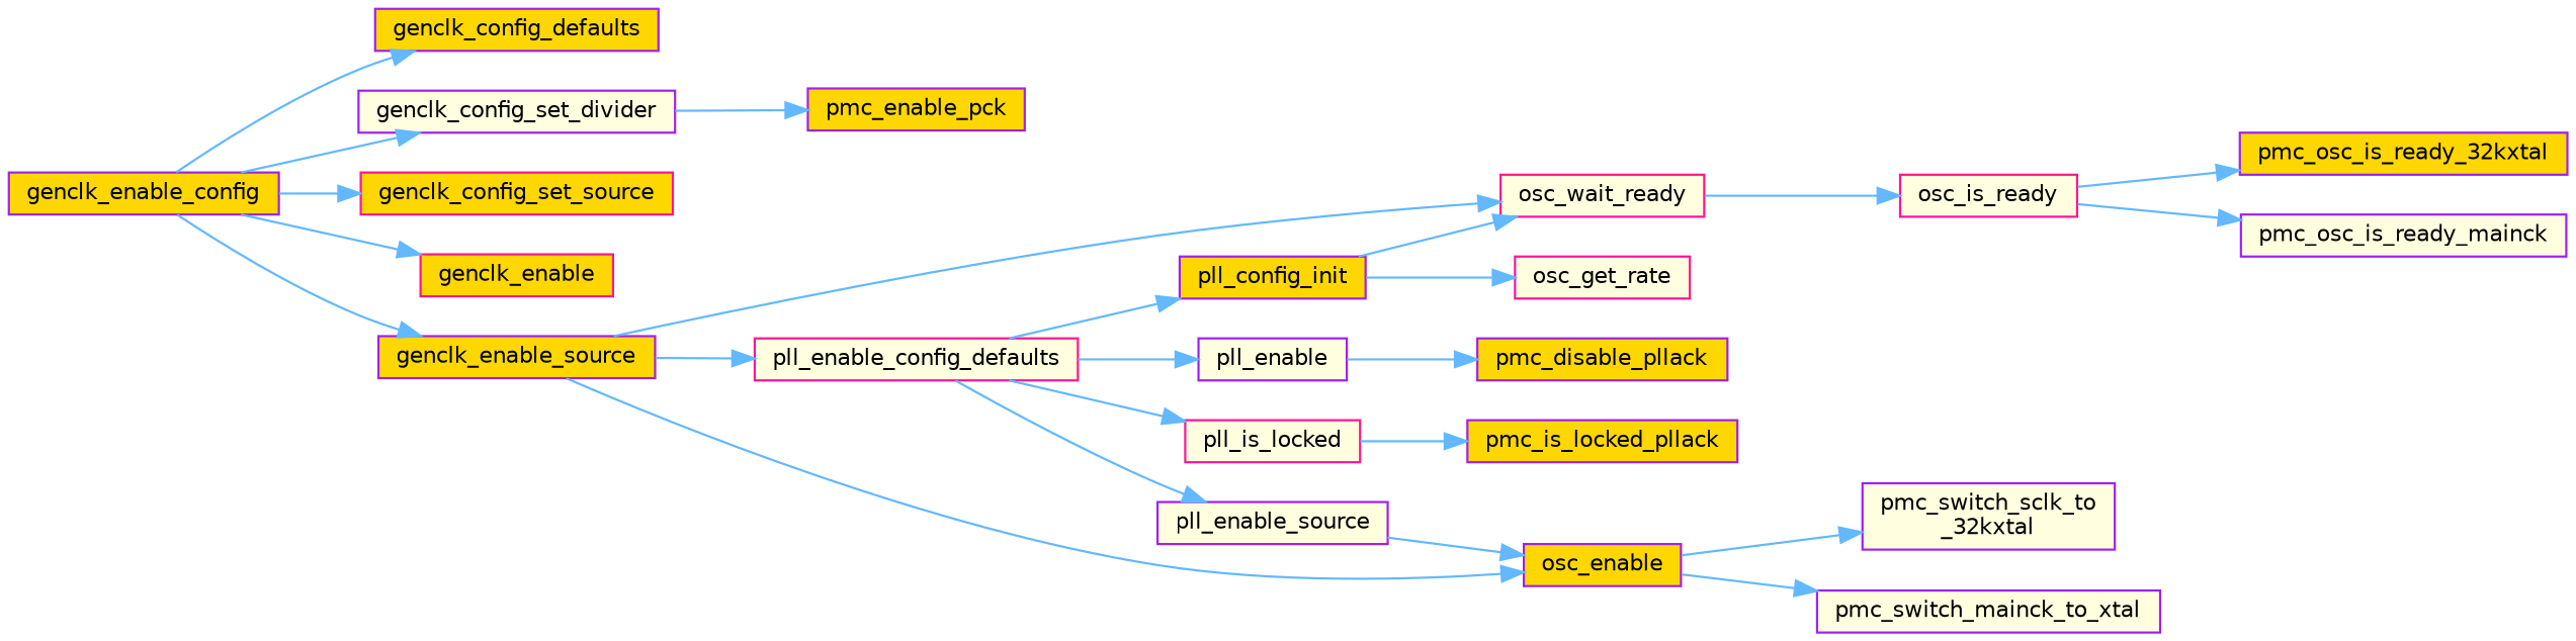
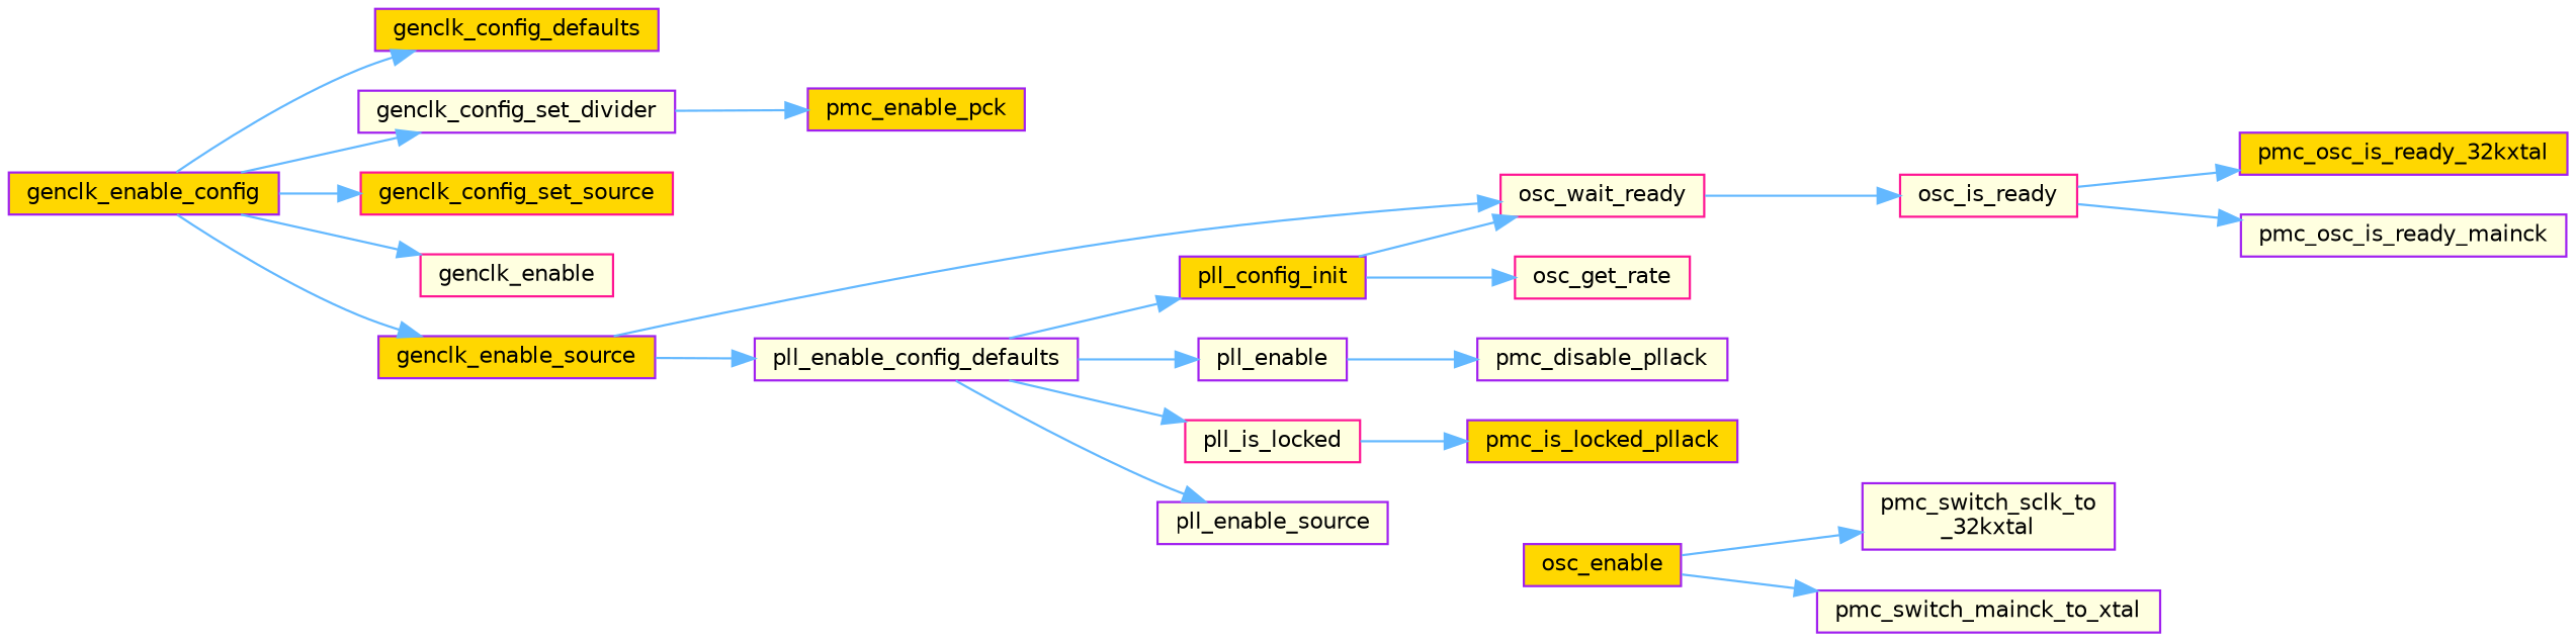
  digraph {
    fontname="DejaVu Sans"
    rankdir=LR
    node [color=purple fillcolor=lightyellow fontname="DejaVu Sans" fontsize=10 shape=box style=filled]
    edge [color=steelblue1 fontname="DejaVu Sans" fontsize=10 labelfontname=FreeSans labelfontsize=10 style=solid]
    n1 [fillcolor=gold fontcolor=black height=0.2 label=genclk_enable_config width=0.4]
    n2 [fillcolor=gold height=0.2 label=genclk_config_defaults width=0.4]
    n3 [height=0.2 label=genclk_config_set_divider width=0.4]
    n4 [color=deeppink fillcolor=gold height=0.2 label=genclk_config_set_source width=0.4]
-   n5 [color=deeppink fillcolor=gold height=0.2 label=genclk_enable width=0.4]
+   n5 [color=deeppink height=0.2 label=genclk_enable width=0.4]
    n6 [fillcolor=gold height=0.2 label=genclk_enable_source width=0.4]
    n7 [fillcolor=gold height=0.2 label=pmc_enable_pck width=0.4]
    n8 [fillcolor=gold height=0.2 label=osc_enable width=0.4]
    n9 [color=deeppink height=0.2 label=osc_wait_ready width=0.4]
-   n10 [color=deeppink height=0.2 label=pll_enable_config_defaults width=0.4]
+   n10 [height=0.2 label=pll_enable_config_defaults width=0.4]
    n11 [height=0.2 label=pmc_switch_mainck_to_xtal width=0.4]
    n12 [height=0.2 label="pmc_switch_sclk_to\l_32kxtal" width=0.4]
    n13 [color=deeppink height=0.2 label=osc_is_ready width=0.4]
    n14 [fillcolor=gold height=0.2 label=pmc_osc_is_ready_32kxtal width=0.4]
    n15 [height=0.2 label=pmc_osc_is_ready_mainck width=0.4]
    n16 [fillcolor=gold height=0.2 label=pll_config_init width=0.4]
    n17 [height=0.2 label=pll_enable width=0.4]
    n18 [height=0.2 label=pll_enable_source width=0.4]
    n19 [color=deeppink height=0.2 label=pll_is_locked width=0.4]
    n20 [color=deeppink height=0.2 label=osc_get_rate width=0.4]
-   n21 [fillcolor=gold height=0.2 label=pmc_disable_pllack width=0.4]
+   n21 [height=0.2 label=pmc_disable_pllack width=0.4]
    n22 [fillcolor=gold height=0.2 label=pmc_is_locked_pllack width=0.4]
    n1 -> n2
    n1 -> n3
    n1 -> n4
    n1 -> n5
    n1 -> n6
    n3 -> n7
-   n6 -> n8
    n6 -> n9
    n6 -> n10
    n8 -> n11
    n8 -> n12
    n9 -> n13
    n10 -> n16
    n10 -> n17
    n10 -> n18
    n10 -> n19
    n13 -> n14
    n13 -> n15
    n16 -> n9
    n16 -> n20
    n17 -> n21
-   n18 -> n8
    n19 -> n22
  }
